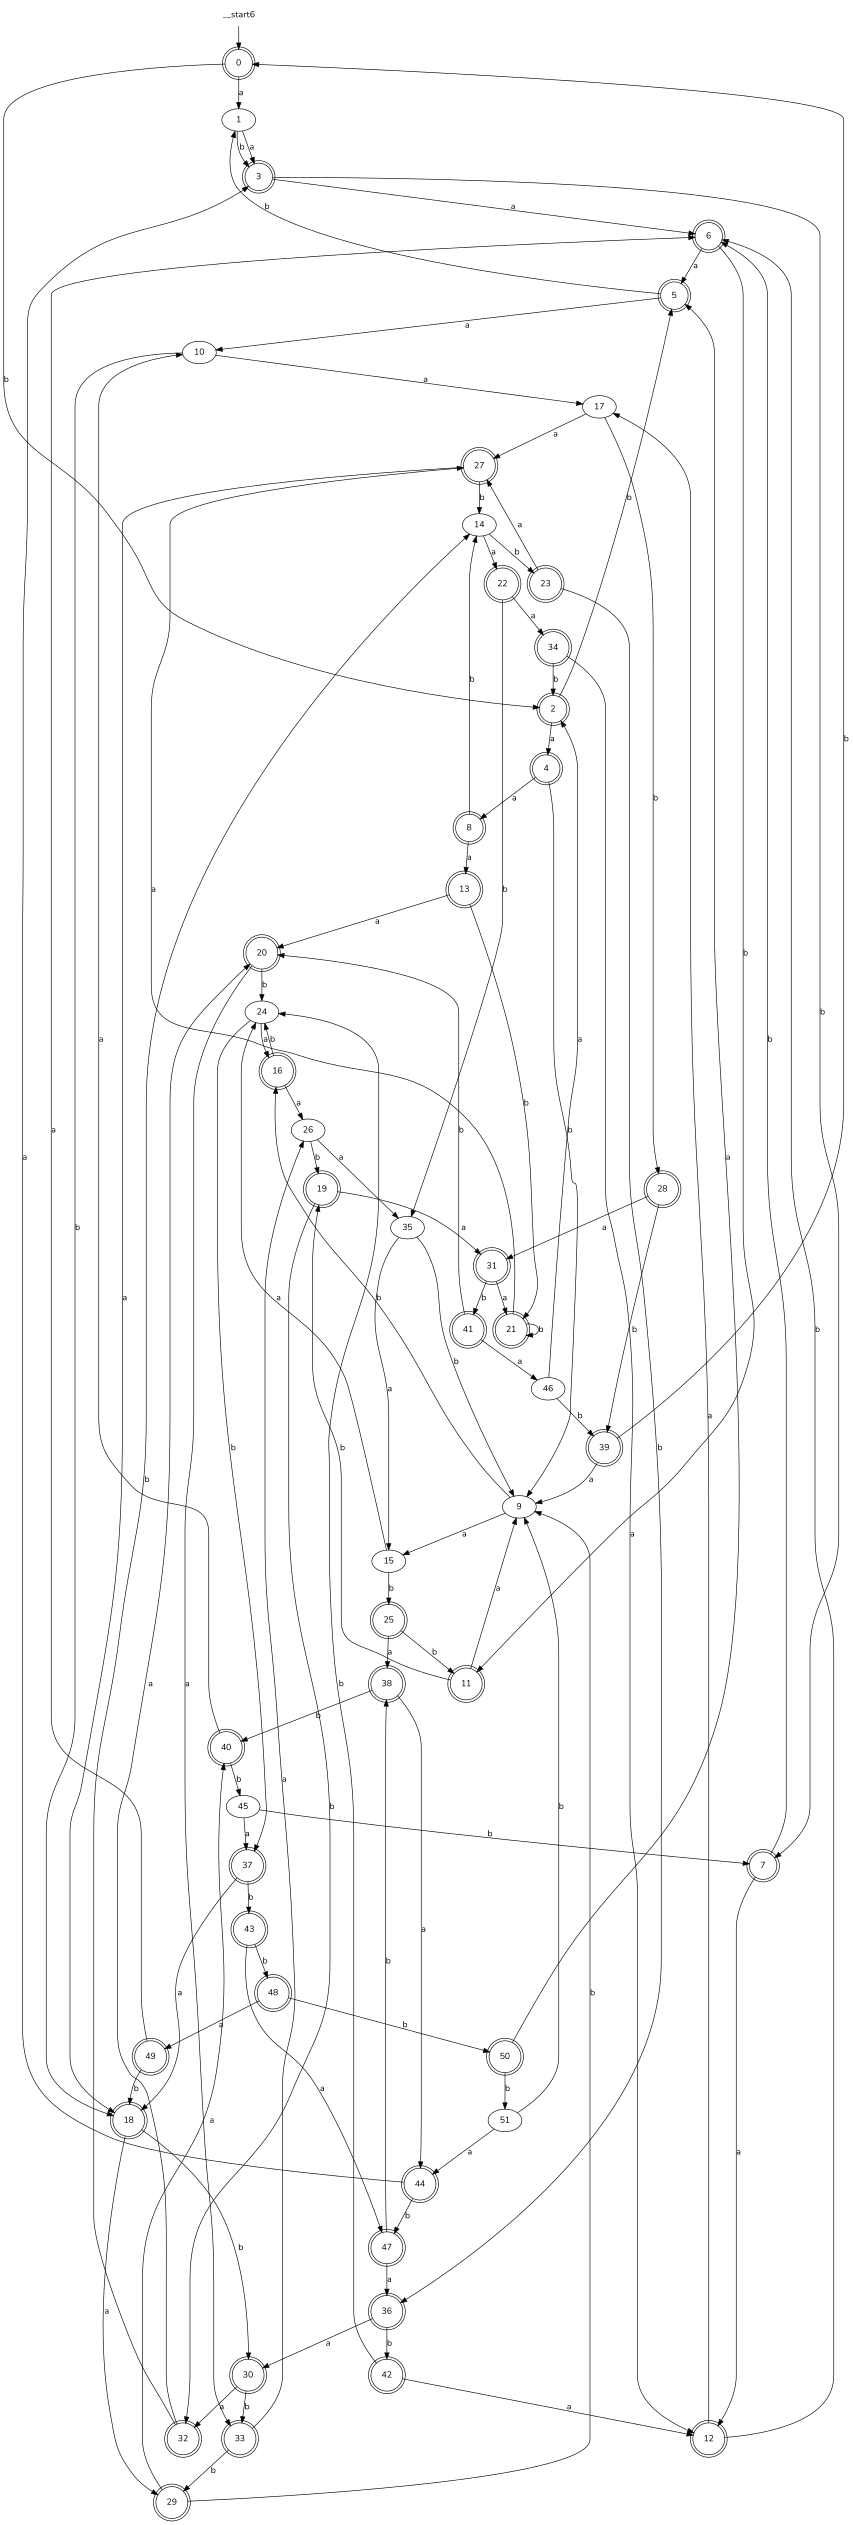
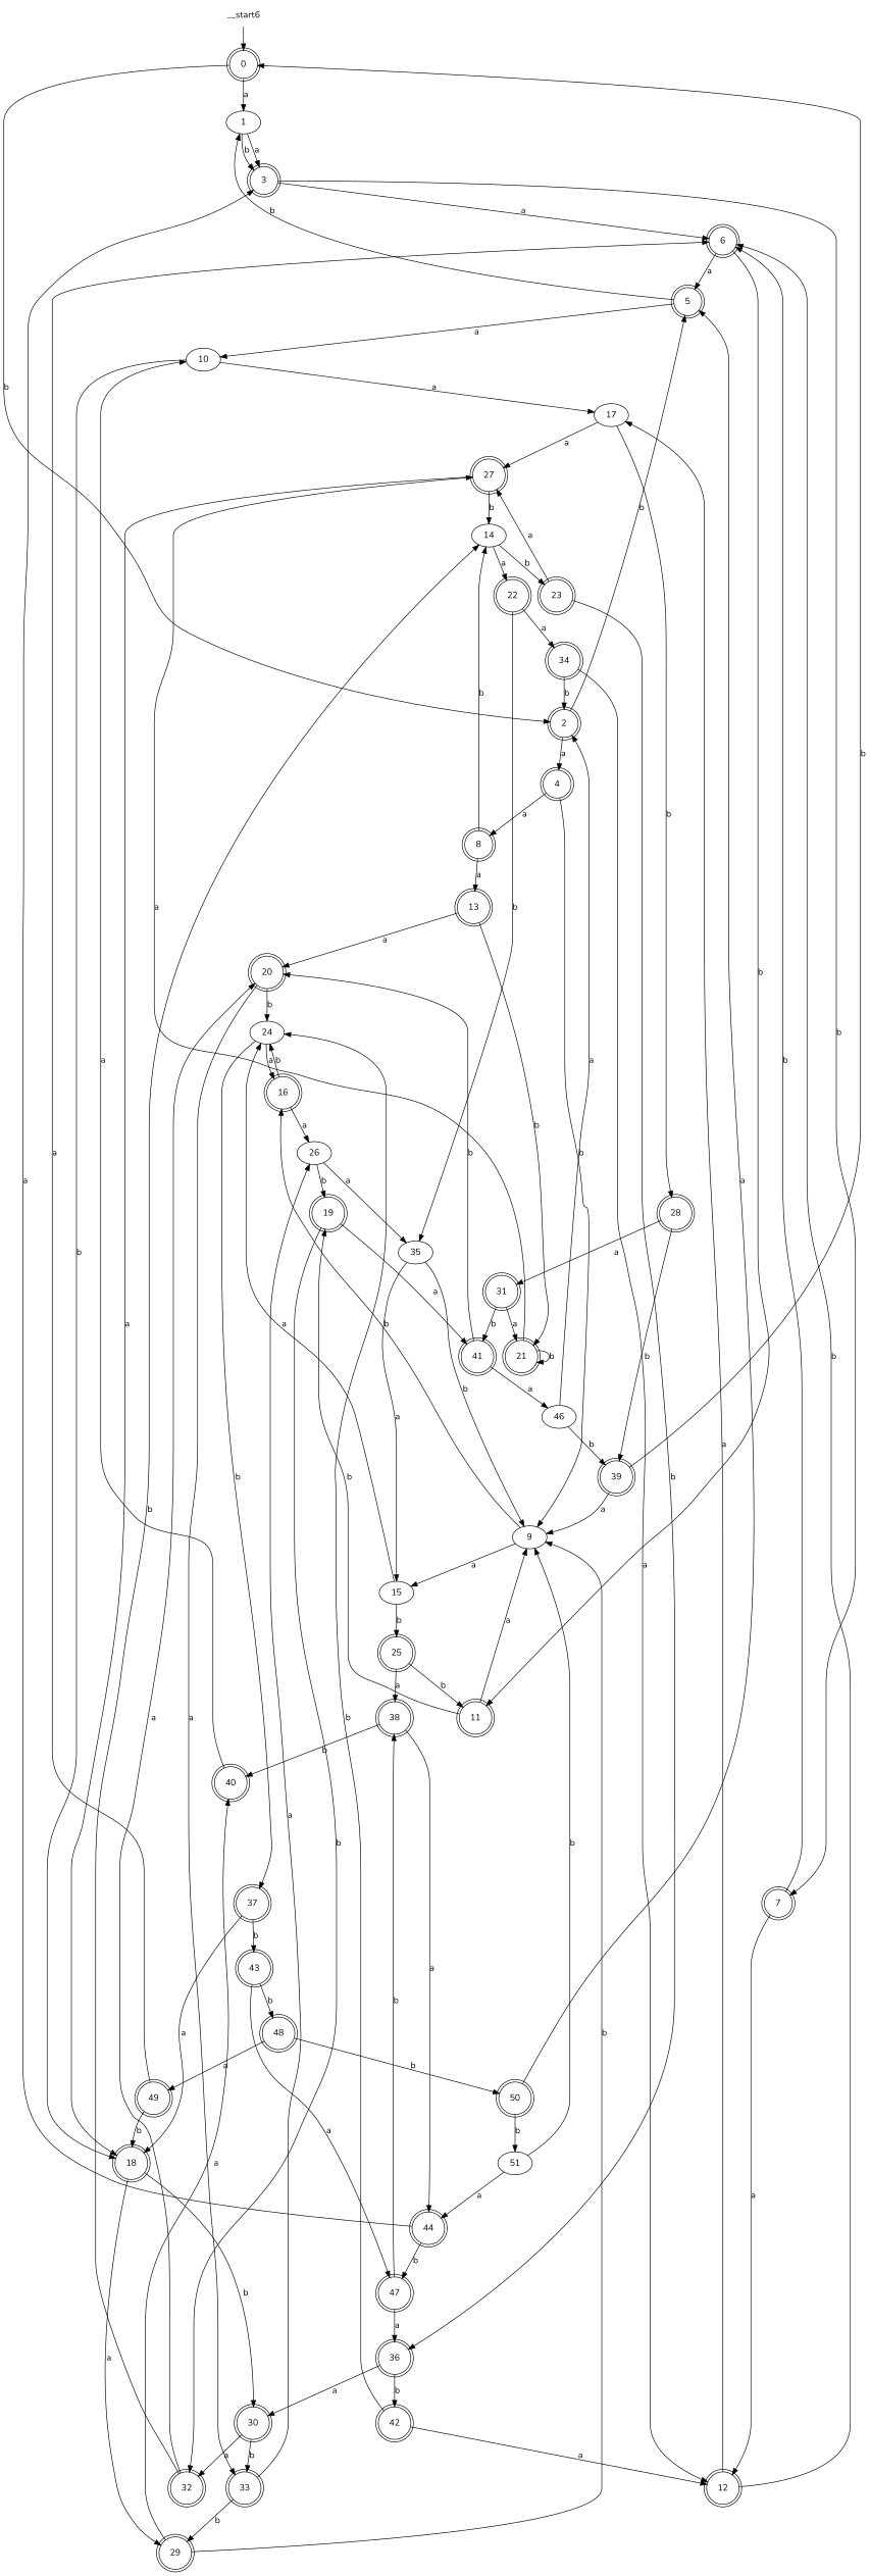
  digraph {
    fontname=Nunito
    node [fontname=Nunito shape=doublecircle]
    edge [fontname=Nunito]
    n1 [label=__start6 shape=none]
    0
    1 [shape=""]
    2
    3
    4
    5
    6
    7
    8
    9 [shape=""]
    10 [shape=""]
    11
    12
    13
    14 [shape=""]
    15 [shape=""]
    16
    17 [shape=""]
    18
    19
    20
    21
    22
    23
    24 [shape=""]
    25
    26 [shape=""]
    27
    28
    29
    30
    31
    32
    33
    34
    35 [shape=""]
    36
    37
    38
    39
    40
    41
    42
    43
    44
-   45 [shape=""]
    46 [shape=""]
    47
    48
    49
    50
    51 [shape=""]
    n1 -> 0
    0 -> 1 [label=a]
    0 -> 2 [label=b]
    1 -> 3 [label=a]
    1 -> 3 [label=b]
    2 -> 4 [label=a]
    2 -> 5 [label=b]
    3 -> 6 [label=a]
    3 -> 7 [label=b]
    4 -> 8 [label=a]
    4 -> 9 [label=b]
    5 -> 1 [label=b]
    5 -> 10 [label=a]
    6 -> 5 [label=a]
    6 -> 11 [label=b]
    7 -> 6 [label=b]
    7 -> 12 [label=a]
    8 -> 13 [label=a]
    8 -> 14 [label=b]
    9 -> 15 [label=a]
    9 -> 16 [label=b]
    10 -> 17 [label=a]
    10 -> 18 [label=b]
    11 -> 9 [label=a]
    11 -> 19 [label=b]
    12 -> 6 [label=b]
    12 -> 17 [label=a]
    13 -> 20 [label=a]
    13 -> 21 [label=b]
    14 -> 22 [label=a]
    14 -> 23 [label=b]
    15 -> 24 [label=a]
    15 -> 25 [label=b]
    16 -> 24 [label=b]
    16 -> 26 [label=a]
    17 -> 27 [label=a]
    17 -> 28 [label=b]
    18 -> 29 [label=a]
    18 -> 30 [label=b]
-   19 -> 31 [label=a]
+   19 -> 41 [label=a]
    19 -> 32 [label=b]
    20 -> 24 [label=b]
    20 -> 33 [label=a]
    21 -> 21 [label=b]
    21 -> 27 [label=a]
    22 -> 34 [label=a]
    22 -> 35 [label=b]
    23 -> 27 [label=a]
    23 -> 36 [label=b]
    24 -> 16 [label=a]
    24 -> 37 [label=b]
    25 -> 11 [label=b]
    25 -> 38 [label=a]
    26 -> 19 [label=b]
    26 -> 35 [label=a]
    27 -> 14 [label=b]
    27 -> 18 [label=a]
    28 -> 31 [label=a]
    28 -> 39 [label=b]
    29 -> 9 [label=b]
    29 -> 40 [label=a]
    30 -> 32 [label=a]
    30 -> 33 [label=b]
    31 -> 21 [label=a]
    31 -> 41 [label=b]
    32 -> 14 [label=b]
    32 -> 20 [label=a]
    33 -> 26 [label=a]
    33 -> 29 [label=b]
    34 -> 2 [label=b]
    34 -> 12 [label=a]
    35 -> 9 [label=b]
    35 -> 15 [label=a]
    36 -> 30 [label=a]
    36 -> 42 [label=b]
    37 -> 18 [label=a]
    37 -> 43 [label=b]
    38 -> 40 [label=b]
    38 -> 44 [label=a]
    39 -> 0 [label=b]
    39 -> 9 [label=a]
    40 -> 10 [label=a]
-   40 -> 45 [label=b]
    41 -> 20 [label=b]
    41 -> 46 [label=a]
    42 -> 12 [label=a]
    42 -> 24 [label=b]
    43 -> 47 [label=a]
    43 -> 48 [label=b]
    44 -> 3 [label=a]
    44 -> 47 [label=b]
-   45 -> 7 [label=b]
-   45 -> 37 [label=a]
    46 -> 2 [label=a]
    46 -> 39 [label=b]
    47 -> 36 [label=a]
    47 -> 38 [label=b]
    48 -> 49 [label=a]
    48 -> 50 [label=b]
    49 -> 6 [label=a]
    49 -> 18 [label=b]
    50 -> 5 [label=a]
    50 -> 51 [label=b]
    51 -> 9 [label=b]
    51 -> 44 [label=a]
  }
